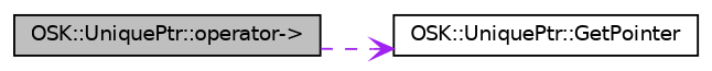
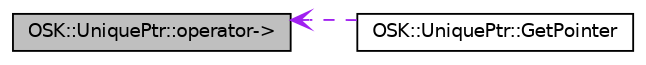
  digraph {
    rankdir=LR
    node [color=black fontname=Helvetica fontsize=10 shape=record style=filled]
    n1 [fillcolor=grey75 fontcolor=black height=0.2 label="OSK::UniquePtr::operator-\>" width=0.4]
    n2 [fillcolor=white height=0.2 label="OSK::UniquePtr::GetPointer" width=0.4]
-   n1 -> n2 [color=purple fontname=Helvetica fontsize=10 labelfontname=Helvetica labelfontsize=10 style=dashed arrowhead=vee]
+   n2 -> n1 [color=purple fontname=Helvetica fontsize=10 labelfontname=Helvetica labelfontsize=10 style=dashed arrowhead=vee]
  }
